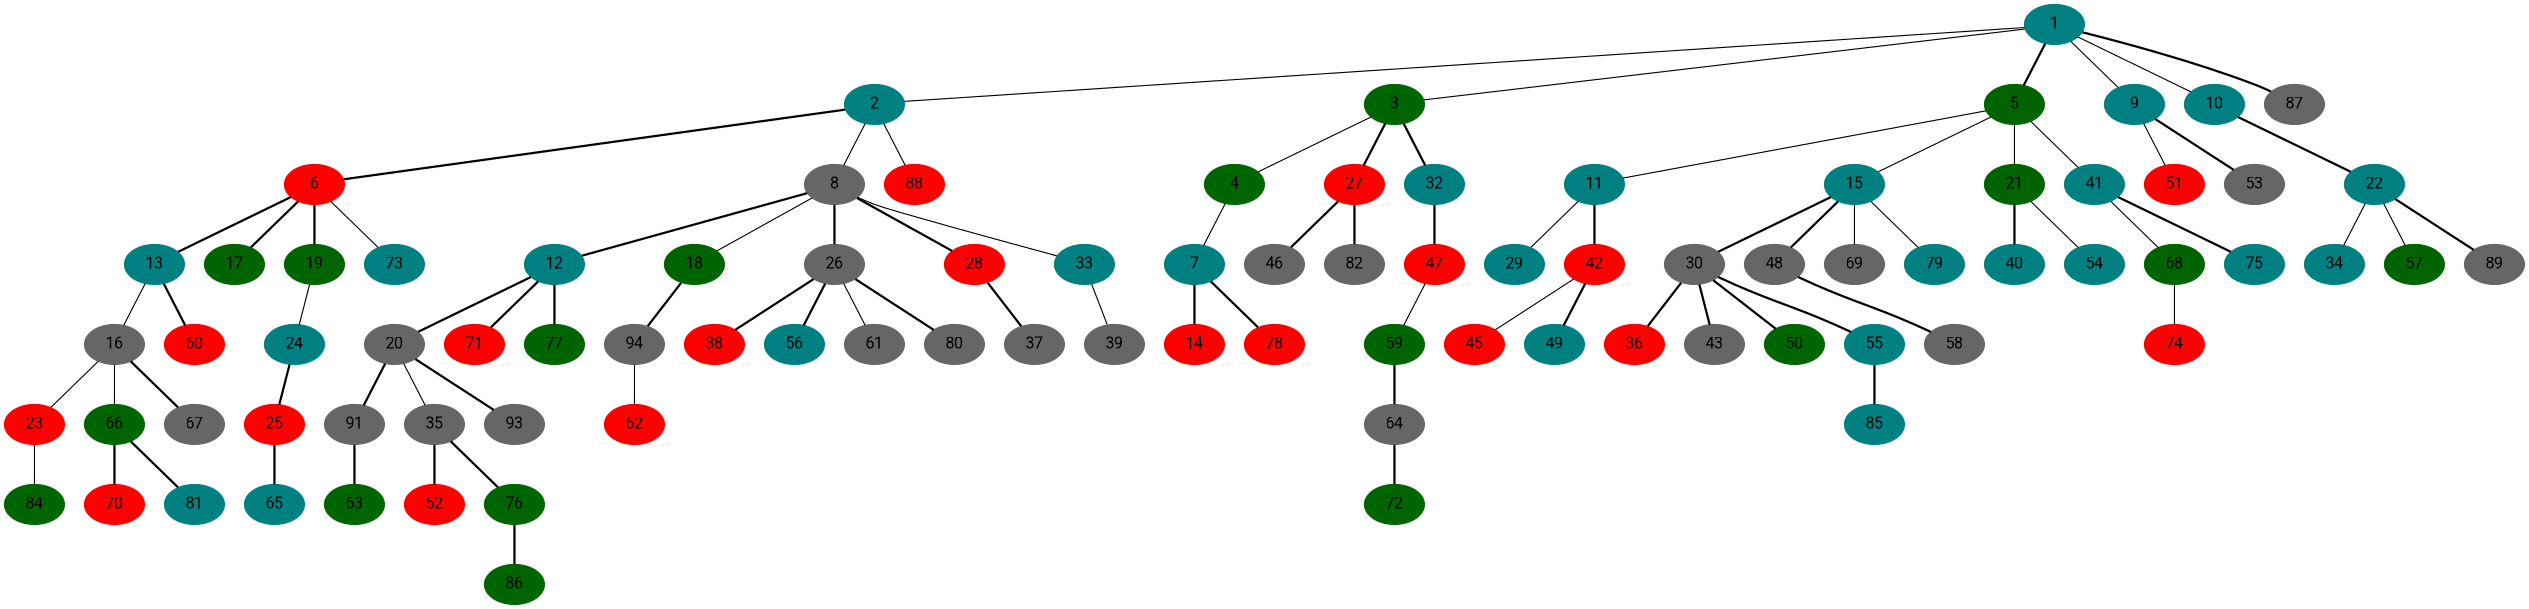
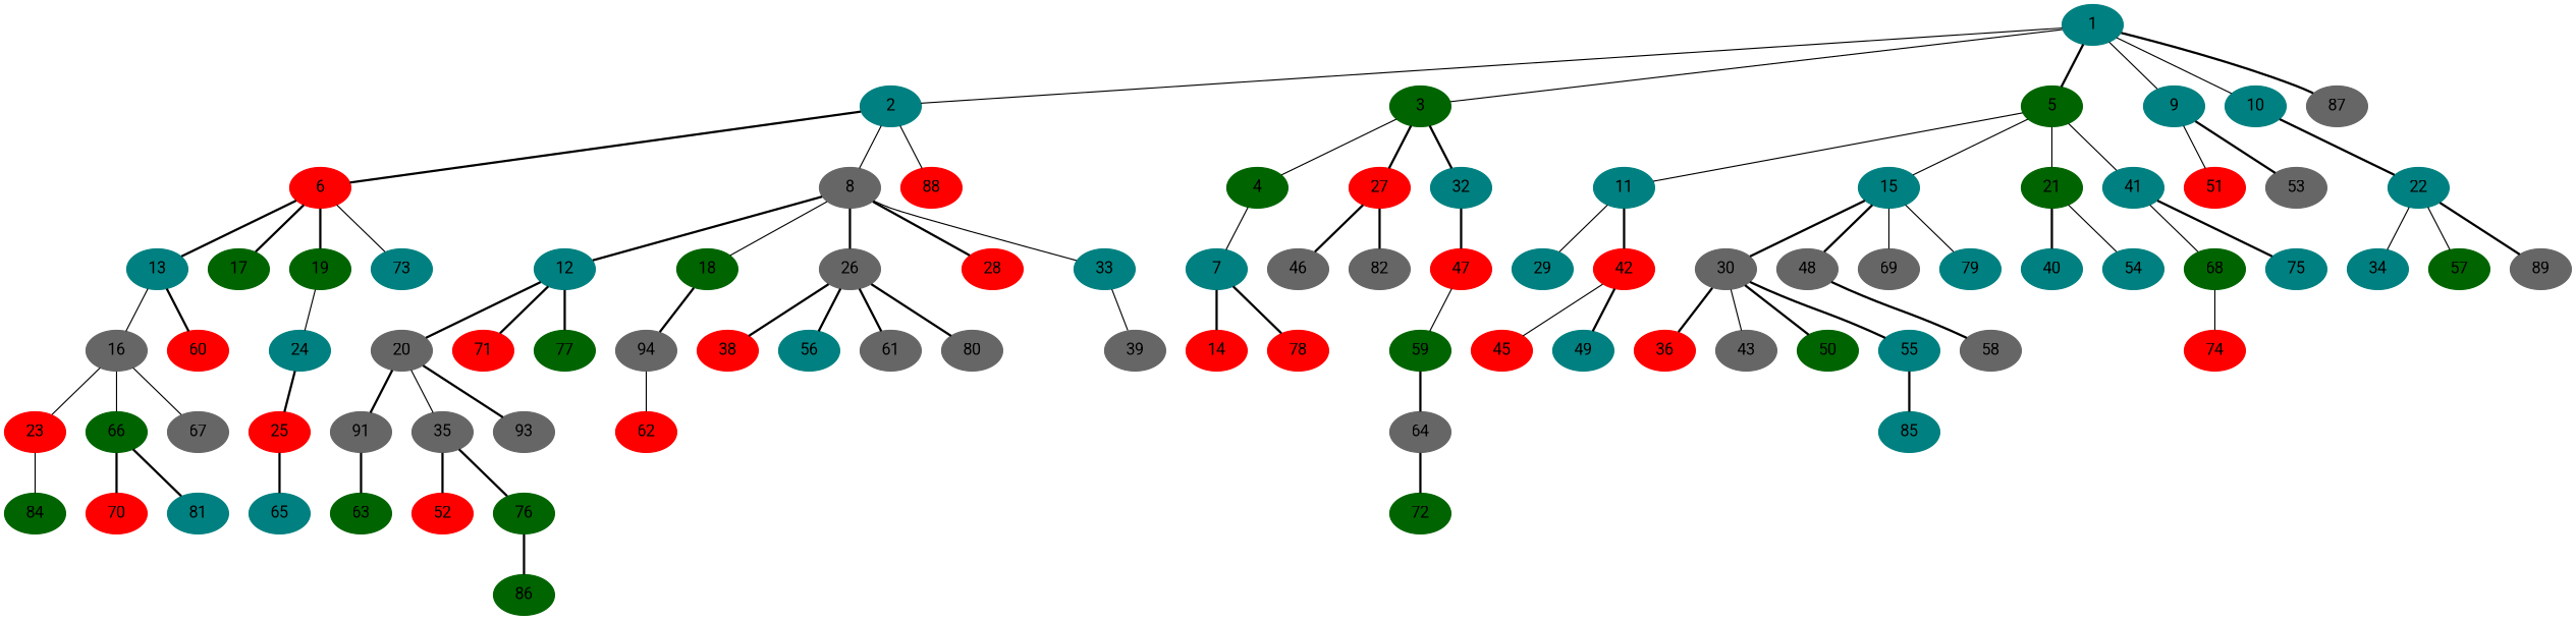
  graph {
    fontname=Roboto
    node [color=teal fontname=Roboto style=filled]
    edge [fontname=Roboto style=bold]
    1
    2
    3 [color=darkgreen]
    5 [color=darkgreen]
    9
    10
    87 [color=gray40]
    6 [color=red]
    8 [color=gray40]
    88 [color=red]
    4 [color=darkgreen]
    27 [color=red]
    32
    11
    15
    21 [color=darkgreen]
    41
    51 [color=red]
    53 [color=gray40]
    22
    13
    17 [color=darkgreen]
    19 [color=darkgreen]
    73
    12
    18 [color=darkgreen]
    26 [color=gray40]
    28 [color=red]
    33
    7
    46 [color=gray40]
    82 [color=gray40]
    47 [color=red]
    14 [color=red]
    78 [color=red]
    29
    42 [color=red]
    30 [color=gray40]
    48 [color=gray40]
    69 [color=gray40]
    79
    40
    54
    68 [color=darkgreen]
    75
    16 [color=gray40]
    60 [color=red]
    24
    20 [color=gray40]
    71 [color=red]
    77 [color=darkgreen]
    n52 [color=gray40 label=94]
    38 [color=red]
    56
    61 [color=gray40]
    80 [color=gray40]
-   37 [color=gray40]
    39 [color=gray40]
    34
    57 [color=darkgreen]
    89 [color=gray40]
    45 [color=red]
    49
    n64 [color=gray40 label=91]
    35 [color=gray40]
    n66 [color=gray40 label=93]
    23 [color=red]
    66 [color=darkgreen]
    67 [color=gray40]
    36 [color=red]
    43 [color=gray40]
    50 [color=darkgreen]
    55
    58 [color=gray40]
    84 [color=darkgreen]
    70 [color=red]
    81
    62 [color=red]
    25 [color=red]
    63 [color=darkgreen]
    52 [color=red]
    76 [color=darkgreen]
    65
    85
    59 [color=darkgreen]
    86 [color=darkgreen]
    74 [color=red]
    64 [color=gray40]
    72 [color=darkgreen]
    1 -- 2 [style=solid]
    1 -- 3 [style=solid]
    1 -- 5
    1 -- 9 [style=solid]
    1 -- 10 [style=solid]
    1 -- 87
    2 -- 6
    2 -- 8 [style=solid]
    2 -- 88 [style=solid]
    3 -- 4 [style=solid]
    3 -- 27
    3 -- 32
    5 -- 11 [style=solid]
    5 -- 15 [style=solid]
    5 -- 21 [style=solid]
    5 -- 41 [style=solid]
    9 -- 51 [style=solid]
    9 -- 53
    10 -- 22
    6 -- 13
    6 -- 17
    6 -- 19
    6 -- 73 [style=solid]
    8 -- 12
    8 -- 18 [style=solid]
    8 -- 26
    8 -- 28
    8 -- 33 [style=solid]
    4 -- 7 [style=solid]
    27 -- 46
    27 -- 82
    32 -- 47
    11 -- 29 [style=solid]
    11 -- 42
    15 -- 30
    15 -- 48
    15 -- 69 [style=solid]
    15 -- 79 [style=solid]
    21 -- 40
    21 -- 54 [style=solid]
    41 -- 68 [style=solid]
    41 -- 75
    22 -- 34 [style=solid]
    22 -- 57 [style=solid]
    22 -- 89
    13 -- 16 [style=solid]
    13 -- 60
    19 -- 24 [style=solid]
    12 -- 20
    12 -- 71
    12 -- 77
    18 -- n52
    26 -- 38
    26 -- 56
-   26 -- 61 [style=solid]
+   26 -- 61
    26 -- 80
-   28 -- 37
    33 -- 39 [style=solid]
    7 -- 14
    7 -- 78
    47 -- 59 [style=solid]
    42 -- 45 [style=solid]
    42 -- 49
    30 -- 36
-   30 -- 43
+   30 -- 43 [style=solid]
    30 -- 50
    30 -- 55
    48 -- 58
    68 -- 74 [style=solid]
    16 -- 23 [style=solid]
    16 -- 66 [style=solid]
-   16 -- 67
+   16 -- 67 [style=solid]
    24 -- 25
    20 -- n64
    20 -- 35 [style=solid]
    20 -- n66
    n52 -- 62 [style=solid]
    n64 -- 63
    35 -- 52
    35 -- 76
    23 -- 84 [style=solid]
    66 -- 70
    66 -- 81
    55 -- 85
    25 -- 65
    76 -- 86
    59 -- 64
    64 -- 72
  }
